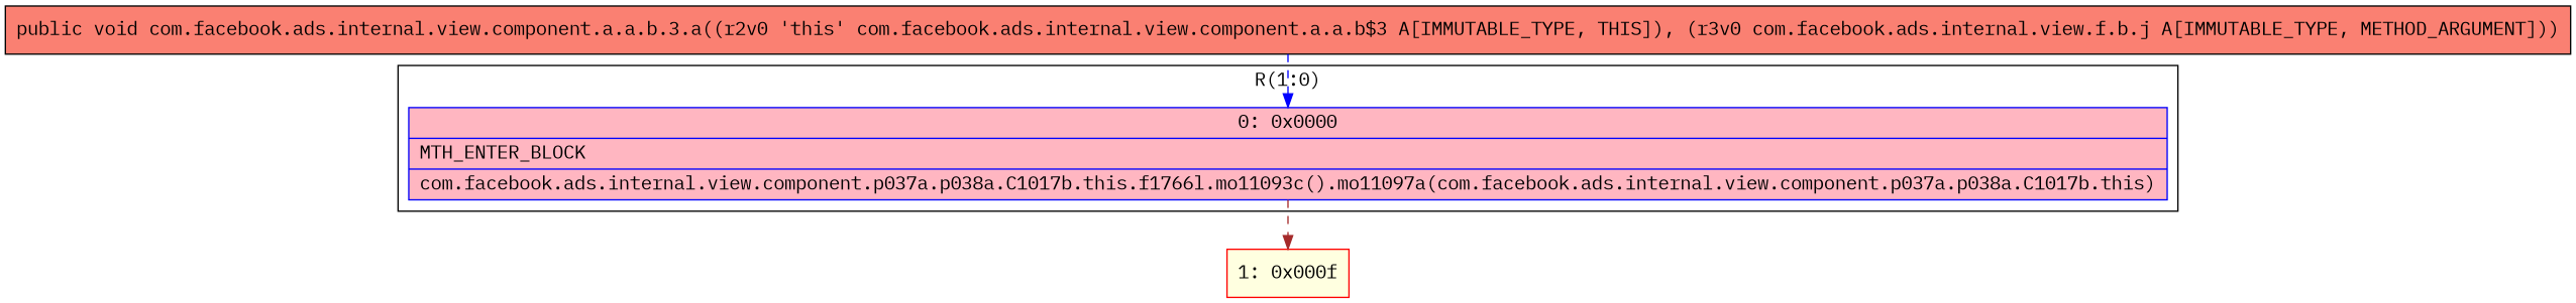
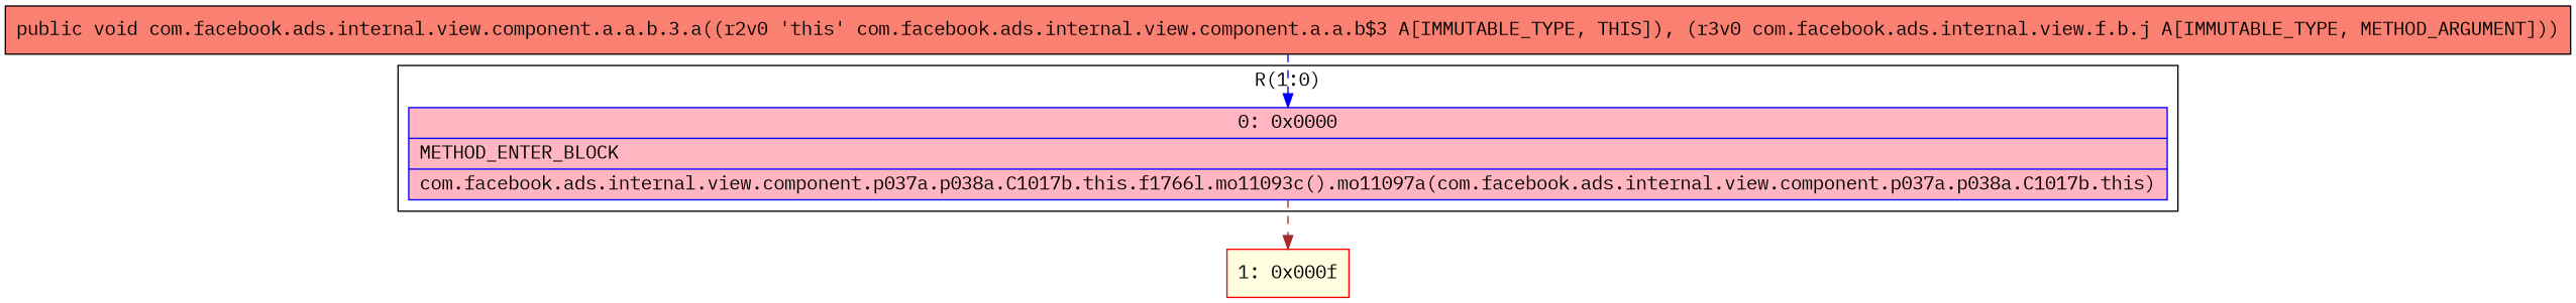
  digraph {
    fontname="IBM Plex Mono"
    node [shape=record style=filled fontname="IBM Plex Mono"]
    edge [style=dashed fontname="IBM Plex Mono"]
-   n1 [color=blue label="{0\:\ 0x0000|MTH_ENTER_BLOCK\l|com.facebook.ads.internal.view.component.p037a.p038a.C1017b.this.f1766l.mo11093c().mo11097a(com.facebook.ads.internal.view.component.p037a.p038a.C1017b.this)\l}" fillcolor=lightpink]
+   n1 [color=blue label="{0\:\ 0x0000|METHOD_ENTER_BLOCK\l|com.facebook.ads.internal.view.component.p037a.p038a.C1017b.this.f1766l.mo11093c().mo11097a(com.facebook.ads.internal.view.component.p037a.p038a.C1017b.this)\l}" fillcolor=lightpink]
    n2 [color=red label="{1\:\ 0x000f}" fillcolor=lightyellow]
    n3 [label="{public void com.facebook.ads.internal.view.component.a.a.b.3.a((r2v0 'this' com.facebook.ads.internal.view.component.a.a.b$3 A[IMMUTABLE_TYPE, THIS]), (r3v0 com.facebook.ads.internal.view.f.b.j A[IMMUTABLE_TYPE, METHOD_ARGUMENT])) }" fillcolor=salmon]
    subgraph cluster_1 {
      label="R(1:0)"
      n1
    }
    n1 -> n2 [color=brown]
    n3 -> n1 [color=blue]
  }
